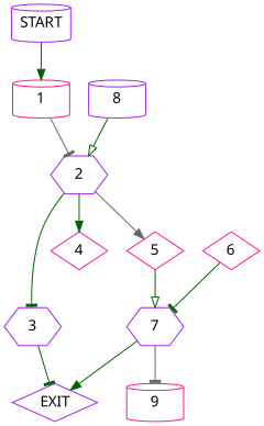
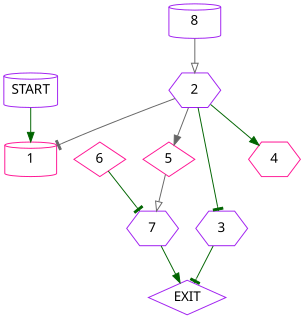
  digraph {
    fontname="Noto Sans"
    node [color=purple fontname="Noto Sans" shape=cylinder]
    edge [arrowhead=tee color=darkgreen fontname="Noto Sans"]
    n1 [label=START]
    1 [color=deeppink]
    2 [shape=hexagon]
    n4 [label=EXIT shape=diamond]
    3 [shape=hexagon]
-   4 [color=deeppink shape=diamond]
+   4 [color=deeppink shape=hexagon]
    5 [color=deeppink shape=diamond]
    7 [shape=hexagon]
    6 [color=deeppink shape=diamond]
-   9 [color=deeppink]
    8
    n1 -> 1 [arrowhead=normal]
-   1 -> 2 [color=gray40]
+   2 -> 1 [color=gray40]
    2 -> 3
    2 -> 4 [arrowhead=normal]
    2 -> 5 [arrowhead=normal color=gray40]
    3 -> n4
-   5 -> 7 [arrowhead=onormal]
+   5 -> 7 [arrowhead=onormal color=gray40]
    7 -> n4 [arrowhead=normal]
-   7 -> 9 [color=gray40]
    6 -> 7
-   8 -> 2 [arrowhead=onormal]
+   8 -> 2 [arrowhead=onormal color=gray40]
  }
